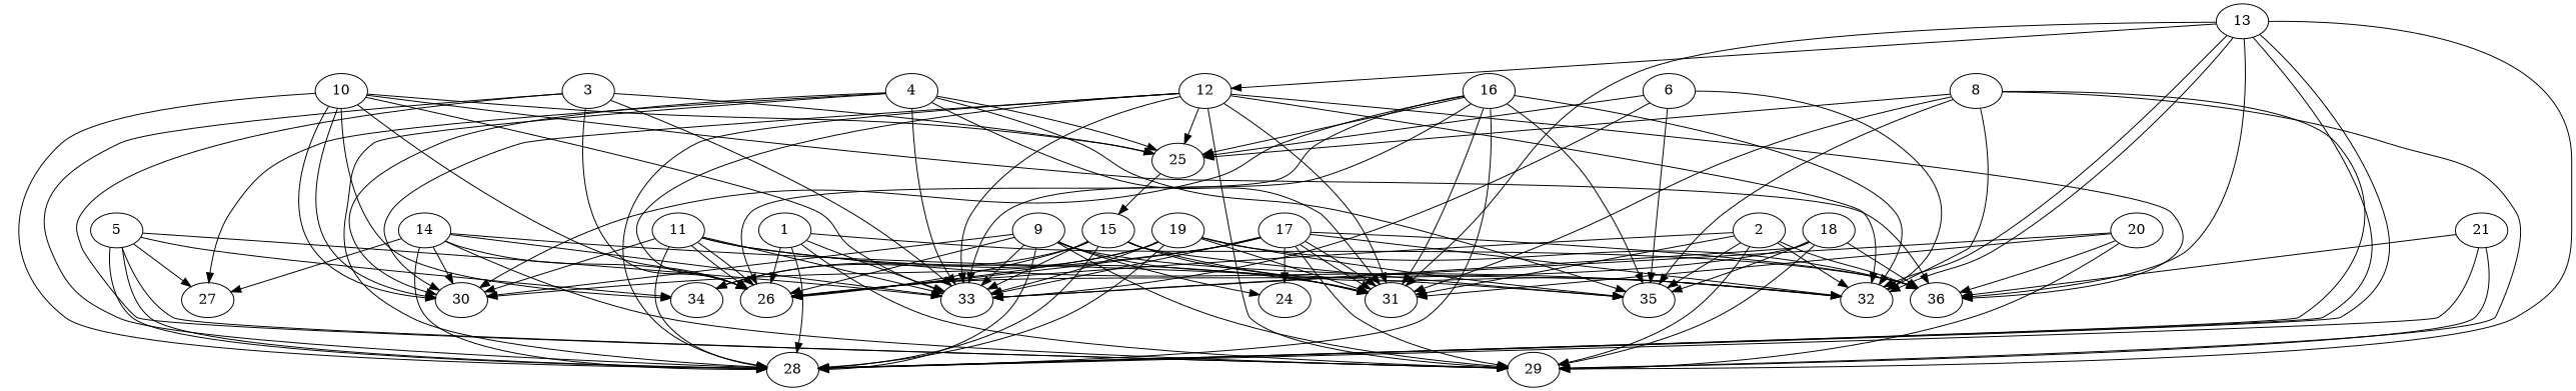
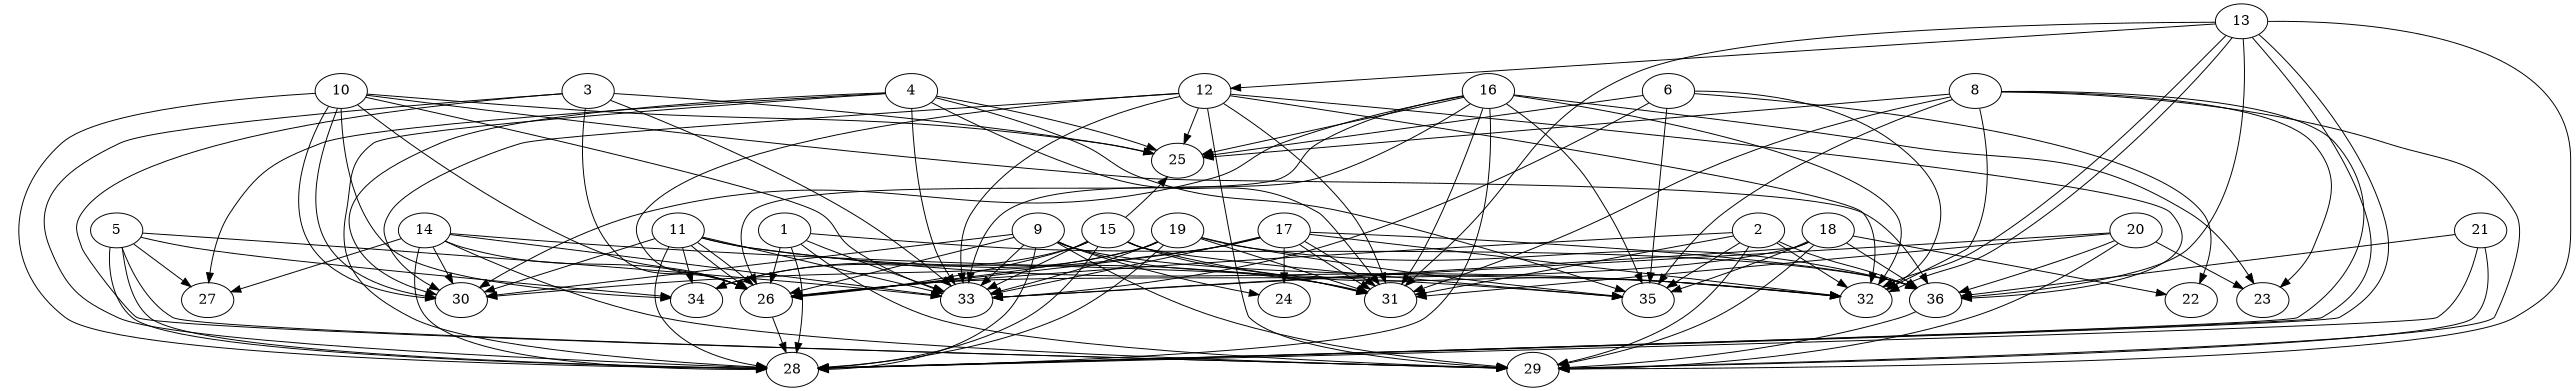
  digraph {
    node [alpha=0.14]
    1 [alpha=0.16 expect_size=24039304088321523712]
    26 [alpha=0.20 expect_size=38546414645416656]
    28 [alpha=0.18 expect_size=69508759567747744]
    29 [alpha=0.13 expect_size=309981352068797956096]
    33 [expect_size=39724336774800672]
    36 [alpha=0.07 expect_size=1743954097934958592000]
    2 [alpha=0.01 expect_size=2079221388605881581568]
    31 [alpha=0.10 expect_size=332814043451744256]
    32 [alpha=0.02 expect_size=776078614960114304]
    35 [alpha=0.05 expect_size=9677605987078373376]
    3 [alpha=0.07 expect_size=9562419082067002]
    25 [alpha=0.17 expect_size=5869719186334720]
    4 [expect_size=12722233112214236]
    27 [alpha=0.05 expect_size=38152049525365704]
    30 [alpha=0.12 expect_size=25806517676394156]
    5 [expect_size=34312042056508468]
    34 [alpha=0.05 expect_size=182572827755413504000]
    6 [alpha=0.12 expect_size=1527750050617888]
+   22 [alpha=0.03 expect_size=731349347806091]
    8 [alpha=0.07 expect_size=25489155613242949632]
+   23 [alpha=0.09 expect_size=426425852991343951872]
    9 [alpha=0.15 expect_size=1197561528247597924352]
    24 [alpha=0.05 expect_size=35022016455502984]
    10 [alpha=0.01 expect_size=65511101806149632000]
    11 [alpha=0.11 expect_size=980814200238515]
    12 [alpha=0.06 expect_size=321970569104163078144]
    13 [alpha=0.01 expect_size=25817921770904632]
    14 [alpha=0.08 expect_size=98300856335673872]
    15 [alpha=0.02 expect_size=35952842573901108]
    16 [expect_size=1516408225106691584]
    17 [expect_size=502552827029923456]
    18 [alpha=0.12 expect_size=357202139375170624]
    19 [alpha=0.13 expect_size=22684556746863673344]
    20 [alpha=0.07 expect_size=7656045577282312]
    21 [alpha=0.00 expect_size=42070882776890392]
    1 -> 26
    1 -> 28
    1 -> 29
    1 -> 33
    1 -> 36
    2 -> 26
    2 -> 29
    2 -> 36
    2 -> 31
    2 -> 32
    2 -> 35
    3 -> 26
    3 -> 28
    3 -> 29
    3 -> 33
    3 -> 25
    4 -> 28
    4 -> 33
    4 -> 31
    4 -> 35
    4 -> 25
    4 -> 27
    4 -> 30
    5 -> 28
    5 -> 28
    5 -> 29
    5 -> 33
    5 -> 27
    5 -> 34
    6 -> 33
    6 -> 32
    6 -> 35
    6 -> 25
+   6 -> 22
    8 -> 28
    8 -> 29
    8 -> 31
    8 -> 32
    8 -> 35
    8 -> 25
+   8 -> 23
    9 -> 26
    9 -> 28
    9 -> 29
    9 -> 33
    9 -> 31
    9 -> 32
    9 -> 30
    9 -> 24
    10 -> 26
    10 -> 28
    10 -> 33
    10 -> 36
    10 -> 25
    10 -> 30
    10 -> 30
    10 -> 34
    11 -> 26
    11 -> 26
    11 -> 28
    11 -> 33
    11 -> 31
    11 -> 32
    11 -> 30
+   11 -> 34
    12 -> 26
-   12 -> 28
+   26 -> 28
    12 -> 29
    12 -> 33
    12 -> 36
    12 -> 31
    12 -> 32
    12 -> 25
    12 -> 30
    13 -> 28
    13 -> 28
    13 -> 29
    13 -> 36
    13 -> 31
    13 -> 32
    13 -> 32
    13 -> 12
    14 -> 26
    14 -> 28
    14 -> 29
    14 -> 33
    14 -> 35
    14 -> 27
    14 -> 30
    15 -> 26
    15 -> 28
    15 -> 33
    15 -> 31
    15 -> 32
    15 -> 35
-   25 -> 15
+   15 -> 25
    15 -> 34
    16 -> 26
    16 -> 28
    16 -> 33
    16 -> 31
    16 -> 32
    16 -> 35
    16 -> 25
    16 -> 30
+   16 -> 23
    17 -> 26
-   17 -> 29
+   36 -> 29
    17 -> 33
    17 -> 36
    17 -> 31
    17 -> 31
    17 -> 32
    17 -> 30
    17 -> 24
    18 -> 26
    18 -> 29
    18 -> 33
    18 -> 36
    18 -> 35
+   18 -> 22
    19 -> 26
    19 -> 28
    19 -> 33
    19 -> 36
    19 -> 31
    19 -> 35
    19 -> 34
    20 -> 29
    20 -> 33
    20 -> 36
    20 -> 31
+   20 -> 23
    21 -> 28
    21 -> 29
    21 -> 36
  }
